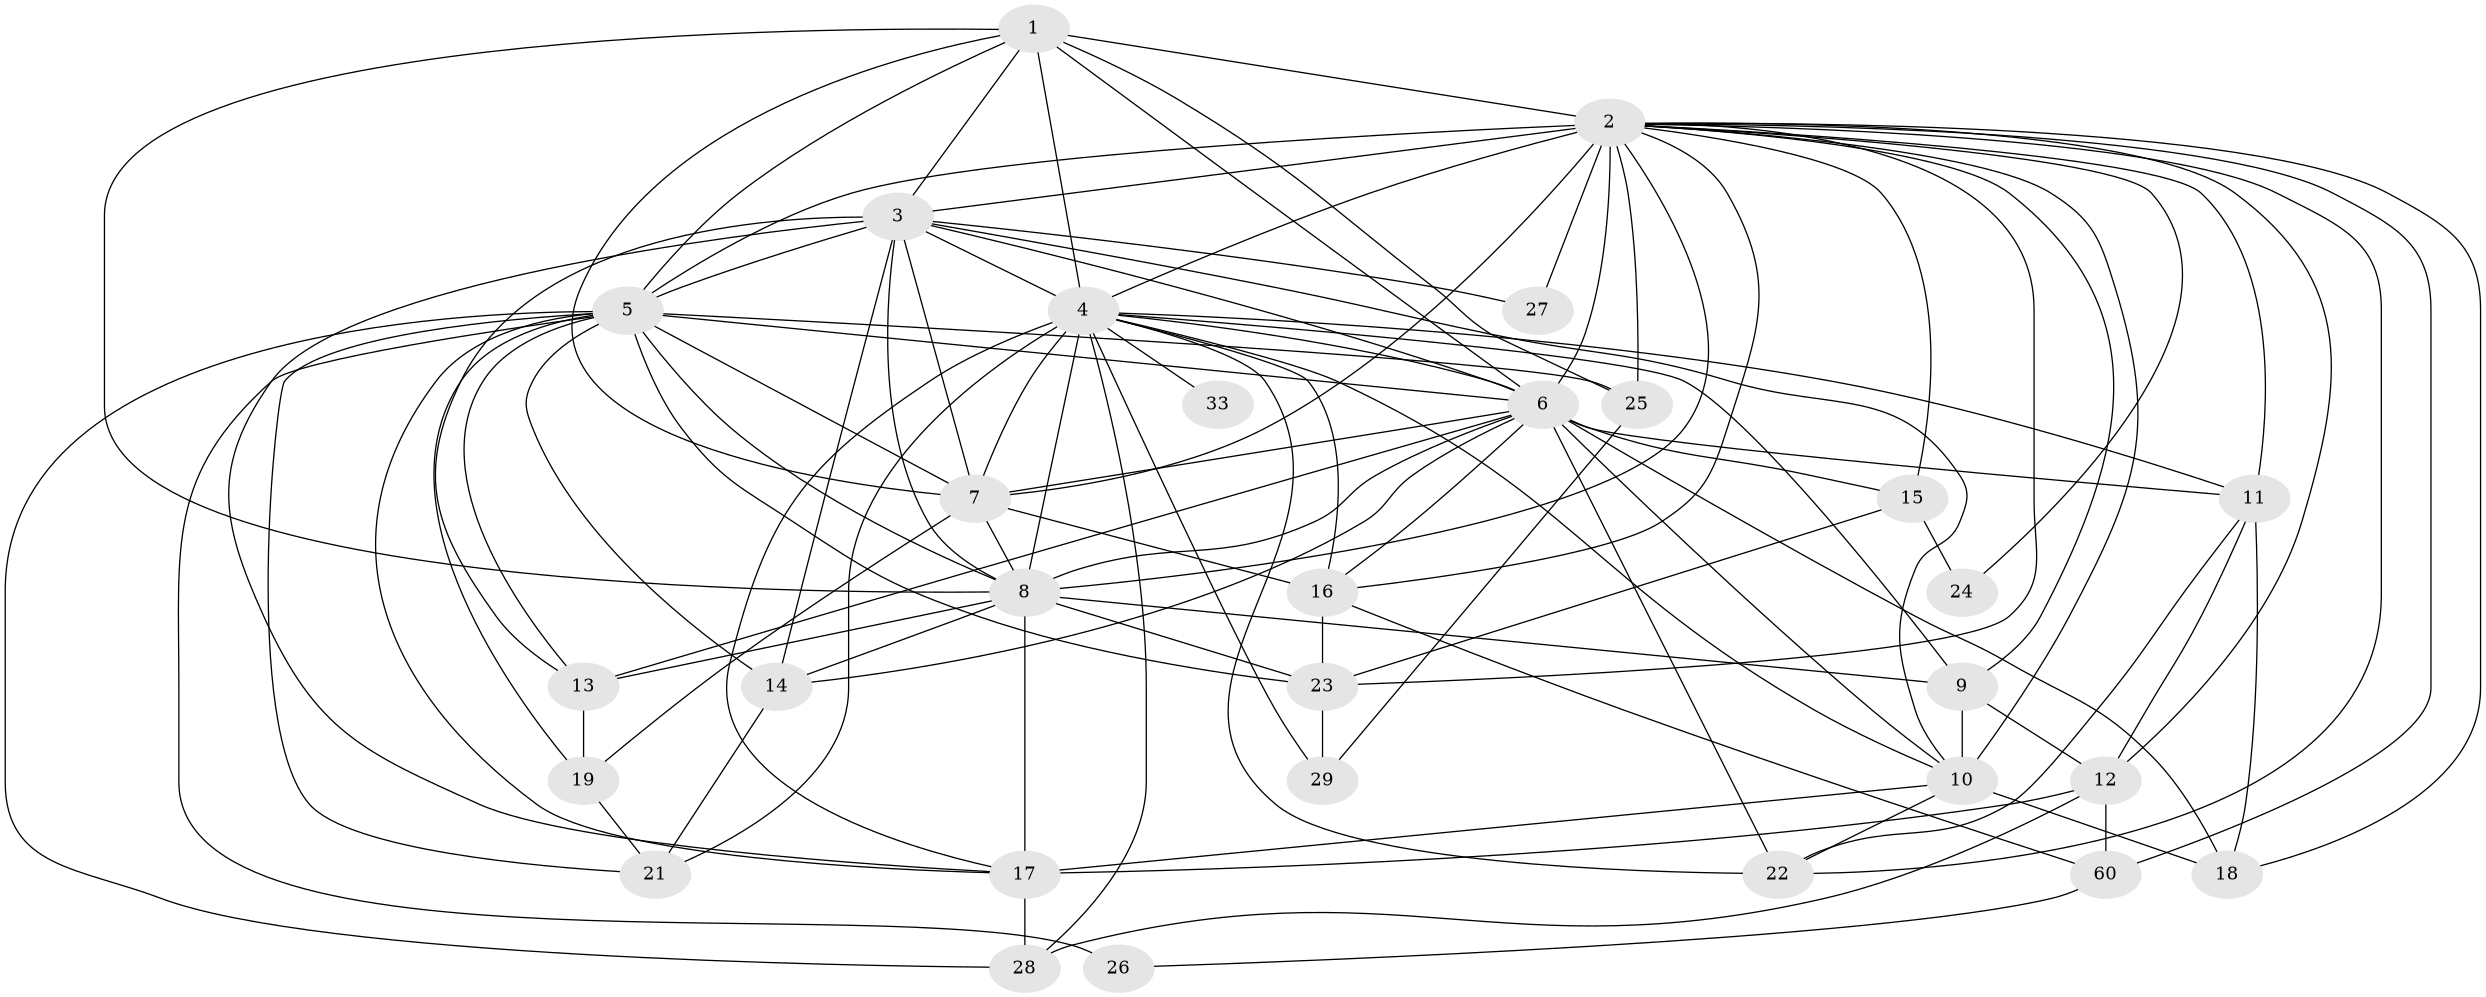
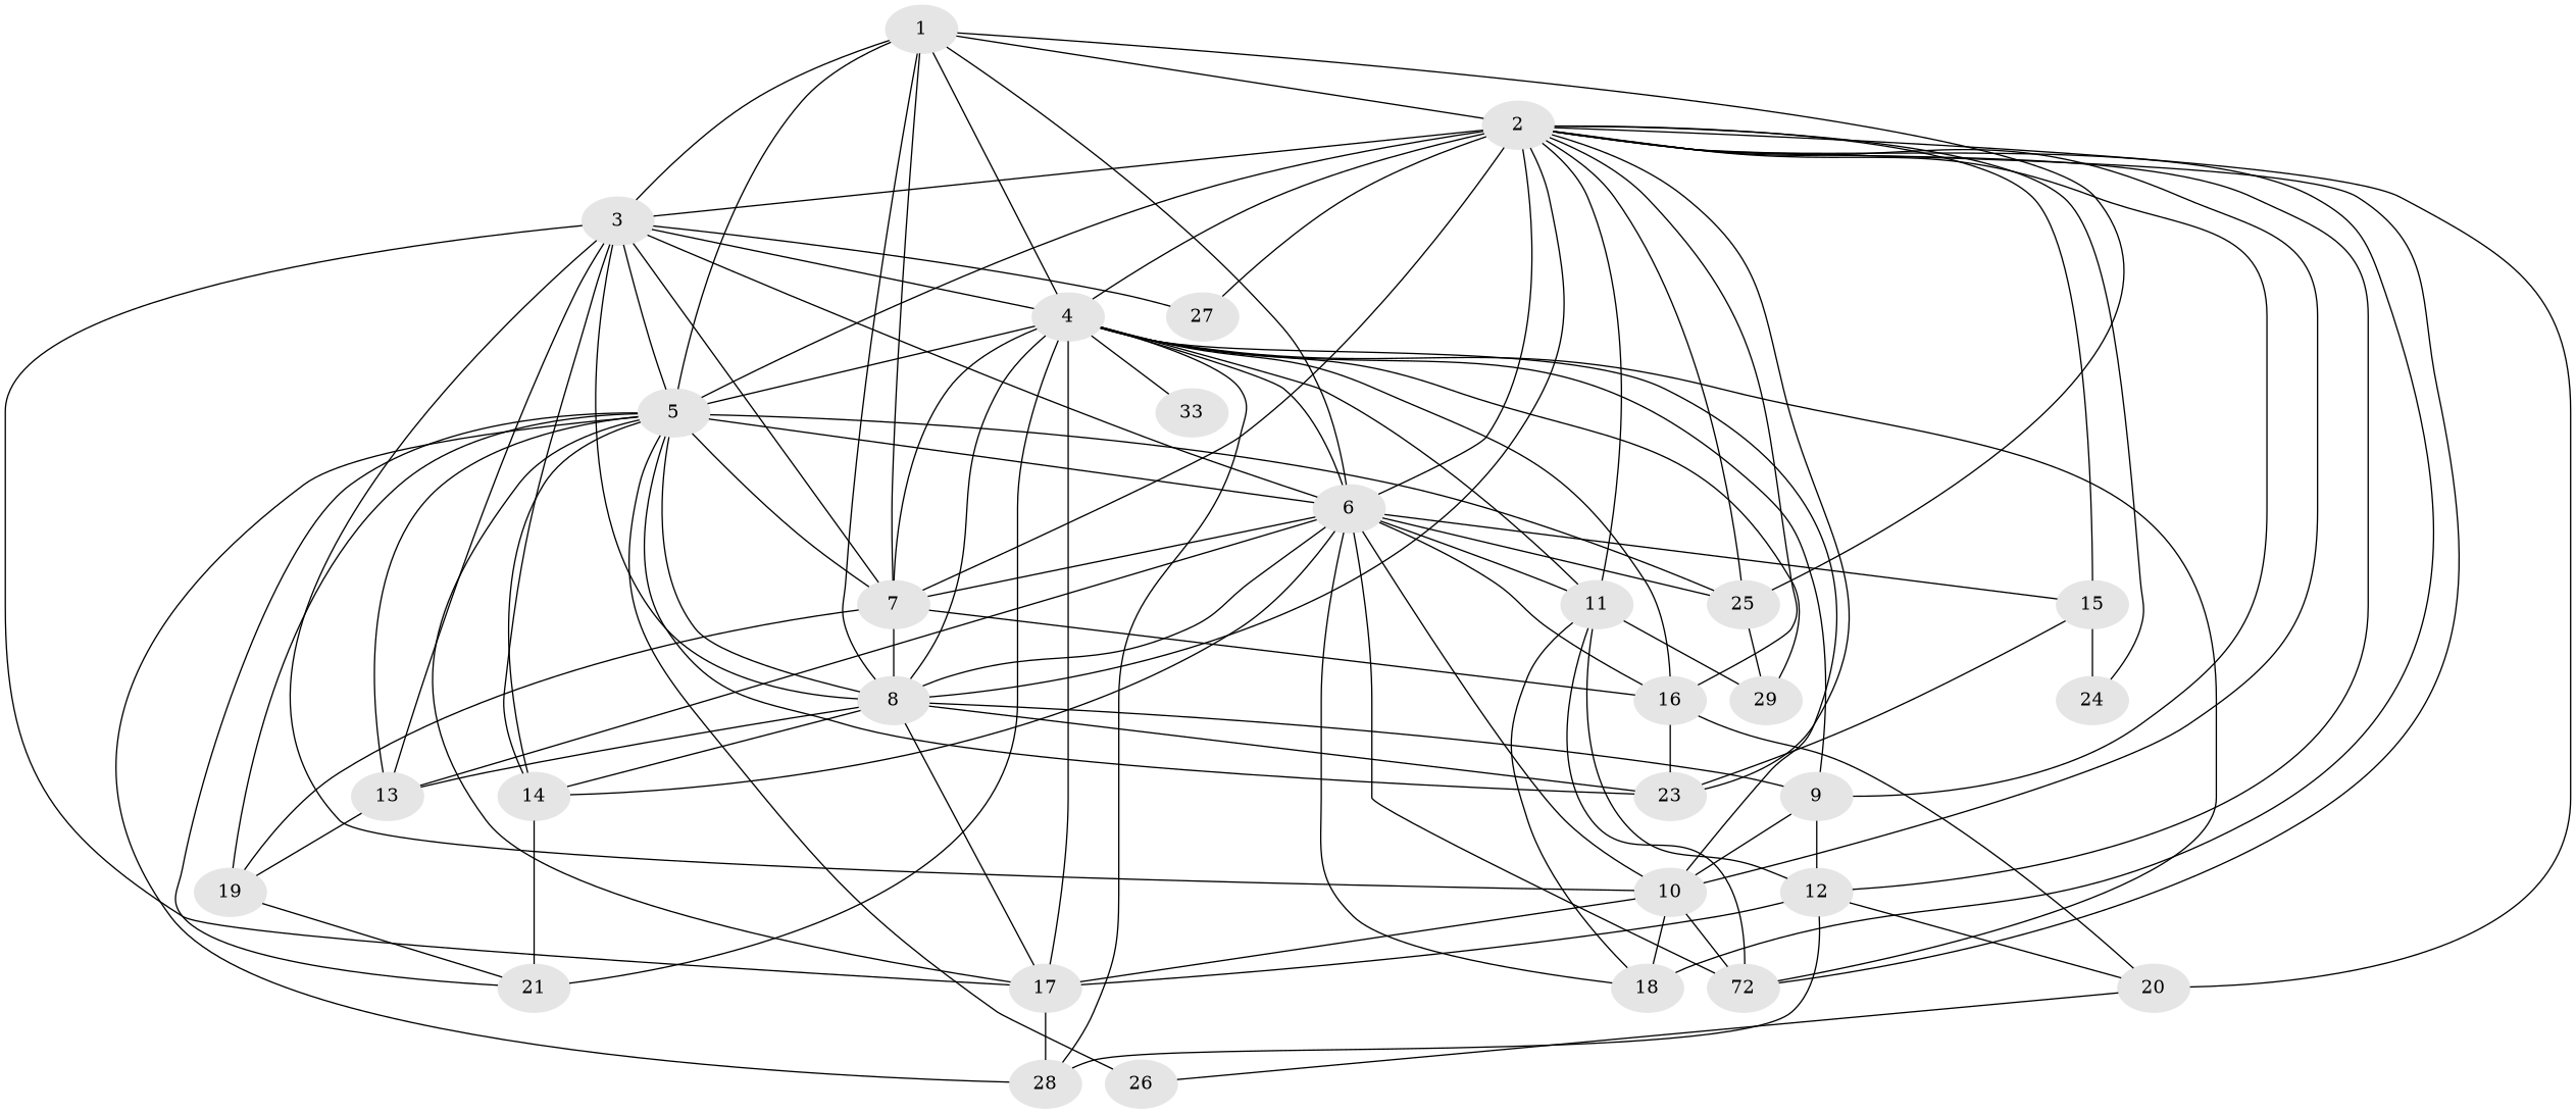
  graph {
    node [color=gray90 style=filled]
    edge [weight=1.0]
    1
    2
    3
    4
    5
    6
    7
    8
    25
    9
    10
    11
    12
    15
    16
    18
-   20 [label=60]
-   22
+   20
+   22 [label=72]
    23
    24
    27
    13
    14
    17
    21
    28
    29
    n28 [label=33]
    19
    26
    1 -- 2 [weight=2.0]
    1 -- 3
    1 -- 4
    1 -- 5 [weight=2.0]
    1 -- 6 [weight=2.0]
    1 -- 7
    1 -- 8 [weight=2.0]
    1 -- 25
    2 -- 3 [weight=2.0]
    2 -- 4 [weight=5.0]
    2 -- 5 [weight=4.0]
    2 -- 6 [weight=2.0]
    2 -- 7 [weight=3.0]
    2 -- 8 [weight=3.0]
    2 -- 25
    2 -- 9
    2 -- 10 [weight=3.0]
    2 -- 11
    2 -- 12
    2 -- 15
    2 -- 16
    2 -- 18
    2 -- 20
    2 -- 22
    2 -- 23
    2 -- 24
    2 -- 27
    3 -- 4
    3 -- 5 [weight=2.0]
    3 -- 6
    3 -- 7
    3 -- 8 [weight=2.0]
    3 -- 10
    3 -- 27
    3 -- 13
    3 -- 14
    3 -- 17
+   4 -- 5 [weight=3.0]
    4 -- 6
    4 -- 7
    4 -- 8 [weight=15.0]
    4 -- 9 [weight=2.0]
    4 -- 10
    4 -- 11 [weight=2.0]
    4 -- 16 [weight=2.0]
    4 -- 22 [weight=2.0]
    4 -- 17 [weight=2.0]
    4 -- 21 [weight=2.0]
    4 -- 28
    4 -- 29
    4 -- n28 [weight=5.0]
    5 -- 6 [weight=2.0]
    5 -- 7 [weight=2.0]
    5 -- 8 [weight=3.0]
    5 -- 25
    5 -- 23
    5 -- 13
    5 -- 14
    5 -- 17
    5 -- 21
    5 -- 28
    5 -- 19
    5 -- 26 [weight=2.0]
    6 -- 7
    6 -- 8
+   6 -- 25
    6 -- 10
    6 -- 11 [weight=4.0]
    6 -- 15
    6 -- 16
    6 -- 18 [weight=4.0]
    6 -- 22
    6 -- 13
    6 -- 14
    7 -- 8
    7 -- 16
    7 -- 19 [weight=2.0]
    8 -- 9
    8 -- 23
    8 -- 13
    8 -- 14
    8 -- 17
    25 -- 29 [weight=2.0]
    9 -- 10 [weight=8.0]
    9 -- 12
    10 -- 18 [weight=5.0]
    10 -- 22
    10 -- 17
    11 -- 12
    11 -- 18
    11 -- 22
-   23 -- 29
+   11 -- 29
    12 -- 20
    12 -- 17 [weight=3.0]
    12 -- 28
    15 -- 23
    15 -- 24
    16 -- 20
    16 -- 23
    20 -- 26
    13 -- 19
    14 -- 21
    17 -- 28
    19 -- 21
  }
